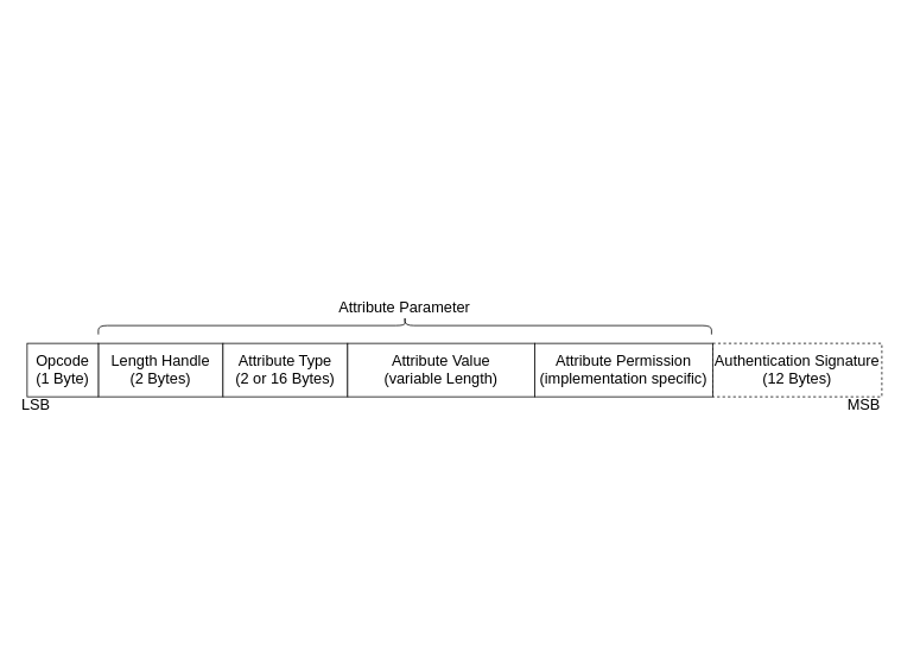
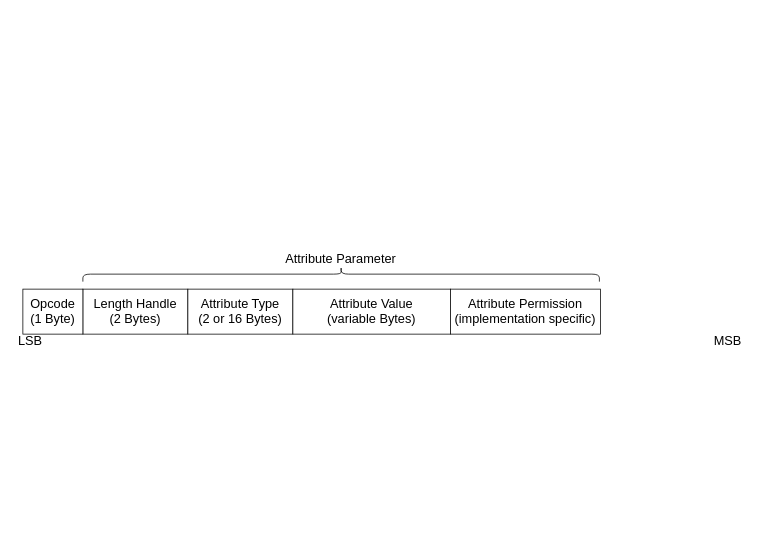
  <mxCell id="0" />
  <mxCell id="1" parent="0" />
- <mxCell id="2" value="&lt;font style=&quot;font-size: 17px;&quot;&gt;Authentication Signature&lt;br style=&quot;font-size: 17px;&quot;&gt;(12 Bytes)&lt;br style=&quot;font-size: 17px;&quot;&gt;&lt;/font&gt;" style="rounded=0;whiteSpace=wrap;html=1;dashed=1;fontSize=17;" parent="1" vertex="1"><mxGeometry x="800" y="385" width="190" height="60" as="geometry" /></mxCell>
  <mxCell id="3" value="&lt;font style=&quot;font-size: 17px;&quot;&gt;Length Handle&lt;br style=&quot;font-size: 17px;&quot;&gt;(2 Bytes)&lt;/font&gt;" style="rounded=0;whiteSpace=wrap;html=1;fontSize=17;" parent="1" vertex="1"><mxGeometry x="110" y="385" width="140" height="60" as="geometry" /></mxCell>
  <mxCell id="4" value="&lt;font style=&quot;font-size: 17px;&quot;&gt;Opcode&lt;br style=&quot;font-size: 17px;&quot;&gt;(1 Byte)&lt;/font&gt;" style="rounded=0;whiteSpace=wrap;html=1;fontSize=17;" parent="1" vertex="1"><mxGeometry x="30" y="385" width="80" height="60" as="geometry" /></mxCell>
  <mxCell id="5" value="" style="shape=curlyBracket;whiteSpace=wrap;html=1;rounded=1;rotation=90;fontSize=17;" parent="1" vertex="1"><mxGeometry x="444.35" y="20.66" width="20" height="688.69" as="geometry" /></mxCell>
  <mxCell id="6" value="&lt;font style=&quot;font-size: 17px;&quot;&gt;Attribute Parameter&lt;/font&gt;" style="text;html=1;strokeColor=none;fillColor=none;align=center;verticalAlign=middle;whiteSpace=wrap;rounded=0;fontSize=17;" parent="1" vertex="1"><mxGeometry x="359.35" width="190" height="20" as="geometry" y="335" /></mxCell>
  <mxCell id="7" value="MSB" style="text;html=1;strokeColor=none;fillColor=none;align=center;verticalAlign=middle;whiteSpace=wrap;rounded=0;fontSize=17;" parent="1" vertex="1"><mxGeometry x="950" y="445" width="40" height="20" as="geometry" /></mxCell>
  <mxCell id="8" value="LSB" style="text;html=1;strokeColor=none;fillColor=none;align=center;verticalAlign=middle;whiteSpace=wrap;rounded=0;fontSize=17;" parent="1" vertex="1"><mxGeometry y="445" width="40" height="20" as="geometry" x="20" /></mxCell>
  <mxCell id="9" value="&lt;font style=&quot;font-size: 17px;&quot;&gt;Attribute Type&lt;br style=&quot;font-size: 17px;&quot;&gt;(2 or 16 Bytes)&lt;/font&gt;" style="rounded=0;whiteSpace=wrap;html=1;fontSize=17;" parent="1" vertex="1"><mxGeometry x="250" y="385" width="140" height="60" as="geometry" /></mxCell>
- <mxCell id="10" value="&lt;font style=&quot;font-size: 17px;&quot;&gt;Attribute Value&lt;br style=&quot;font-size: 17px;&quot;&gt;(variable Length)&lt;/font&gt;" style="rounded=0;whiteSpace=wrap;html=1;fontSize=17;" parent="1" vertex="1"><mxGeometry x="390" y="385" width="210" height="60" as="geometry" /></mxCell>
+ <mxCell id="10" value="&lt;font style=&quot;font-size: 17px;&quot;&gt;Attribute Value&lt;br style=&quot;font-size: 17px;&quot;&gt;(variable Bytes)&lt;/font&gt;" style="rounded=0;whiteSpace=wrap;html=1;fontSize=17;" parent="1" vertex="1"><mxGeometry x="390" y="385" width="210" height="60" as="geometry" /></mxCell>
  <mxCell id="11" value="&lt;font style=&quot;font-size: 17px;&quot;&gt;Attribute Permission&lt;br style=&quot;font-size: 17px;&quot;&gt;(&lt;/font&gt;&lt;font style=&quot;font-size: 17px;&quot;&gt;implementation specific&lt;/font&gt;&lt;font style=&quot;font-size: 17px;&quot;&gt;)&lt;/font&gt;" style="rounded=0;whiteSpace=wrap;html=1;fontSize=17;" parent="1" vertex="1"><mxGeometry x="600" y="385" width="200" height="60" as="geometry" /></mxCell>
